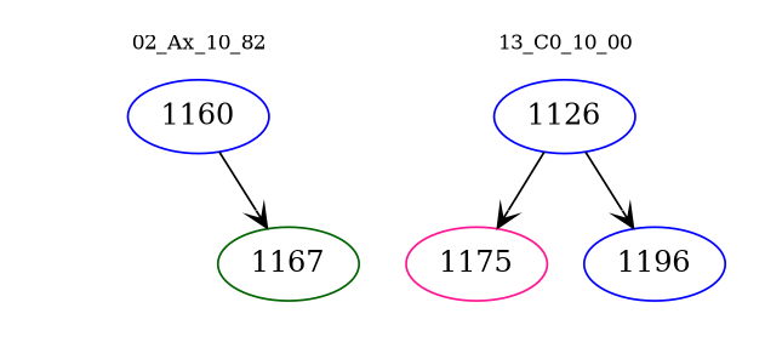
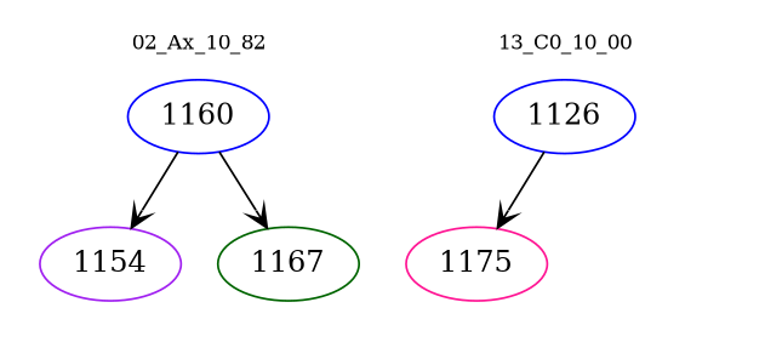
  digraph {
    node [color=blue]
    edge [arrowhead=vee color=black]
    n1 [label=1160]
+   n2 [color=purple label=1154]
    n3 [color=darkgreen label=1167]
    n4 [label=1126]
    n5 [color=deeppink label=1175]
-   n6 [label=1196]
    subgraph cluster_1 {
      color=white
      fontsize=10
      label="02_Ax_10_82"
      n1
+     n2
      n3
    }
    subgraph cluster_2 {
      color=white
      fontsize=10
      label="13_C0_10_00"
      n4
      n5
-     n6
    }
+   n1 -> n2
    n1 -> n3
    n4 -> n5
-   n4 -> n6
  }
